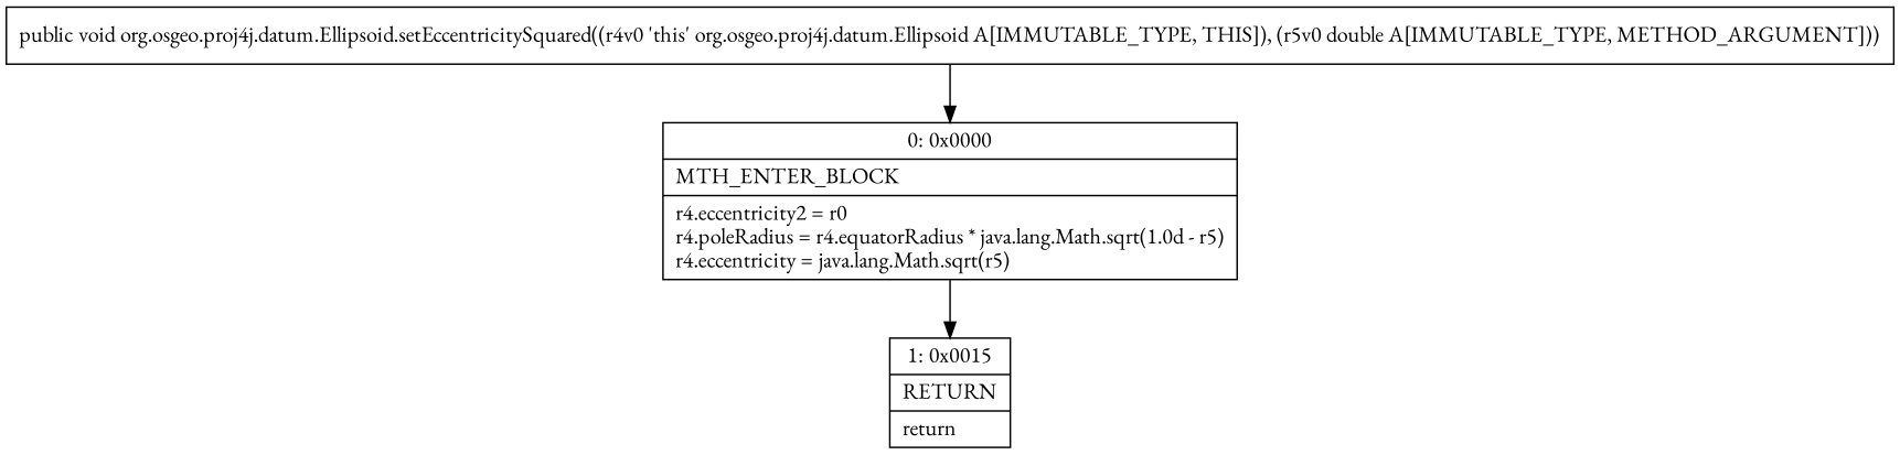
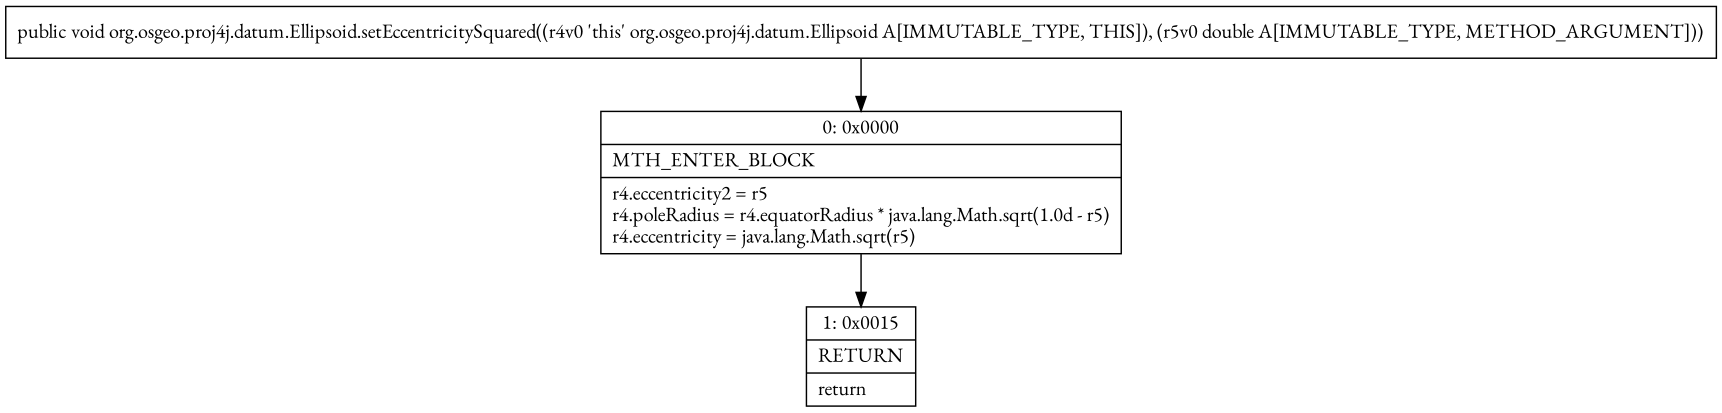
  digraph {
    fontname="EB Garamond"
    node [shape=record fontname="EB Garamond"]
    edge [fontname="EB Garamond"]
-   n1 [label="{0\:\ 0x0000|MTH_ENTER_BLOCK\l|r4.eccentricity2 = r0\lr4.poleRadius = r4.equatorRadius * java.lang.Math.sqrt(1.0d \- r5)\lr4.eccentricity = java.lang.Math.sqrt(r5)\l}"]
+   n1 [label="{0\:\ 0x0000|MTH_ENTER_BLOCK\l|r4.eccentricity2 = r5\lr4.poleRadius = r4.equatorRadius * java.lang.Math.sqrt(1.0d \- r5)\lr4.eccentricity = java.lang.Math.sqrt(r5)\l}"]
    n2 [label="{1\:\ 0x0015|RETURN\l|return\l}"]
    n3 [label="{public void org.osgeo.proj4j.datum.Ellipsoid.setEccentricitySquared((r4v0 'this' org.osgeo.proj4j.datum.Ellipsoid A[IMMUTABLE_TYPE, THIS]), (r5v0 double A[IMMUTABLE_TYPE, METHOD_ARGUMENT])) }"]
    n1 -> n2
    n3 -> n1
  }
